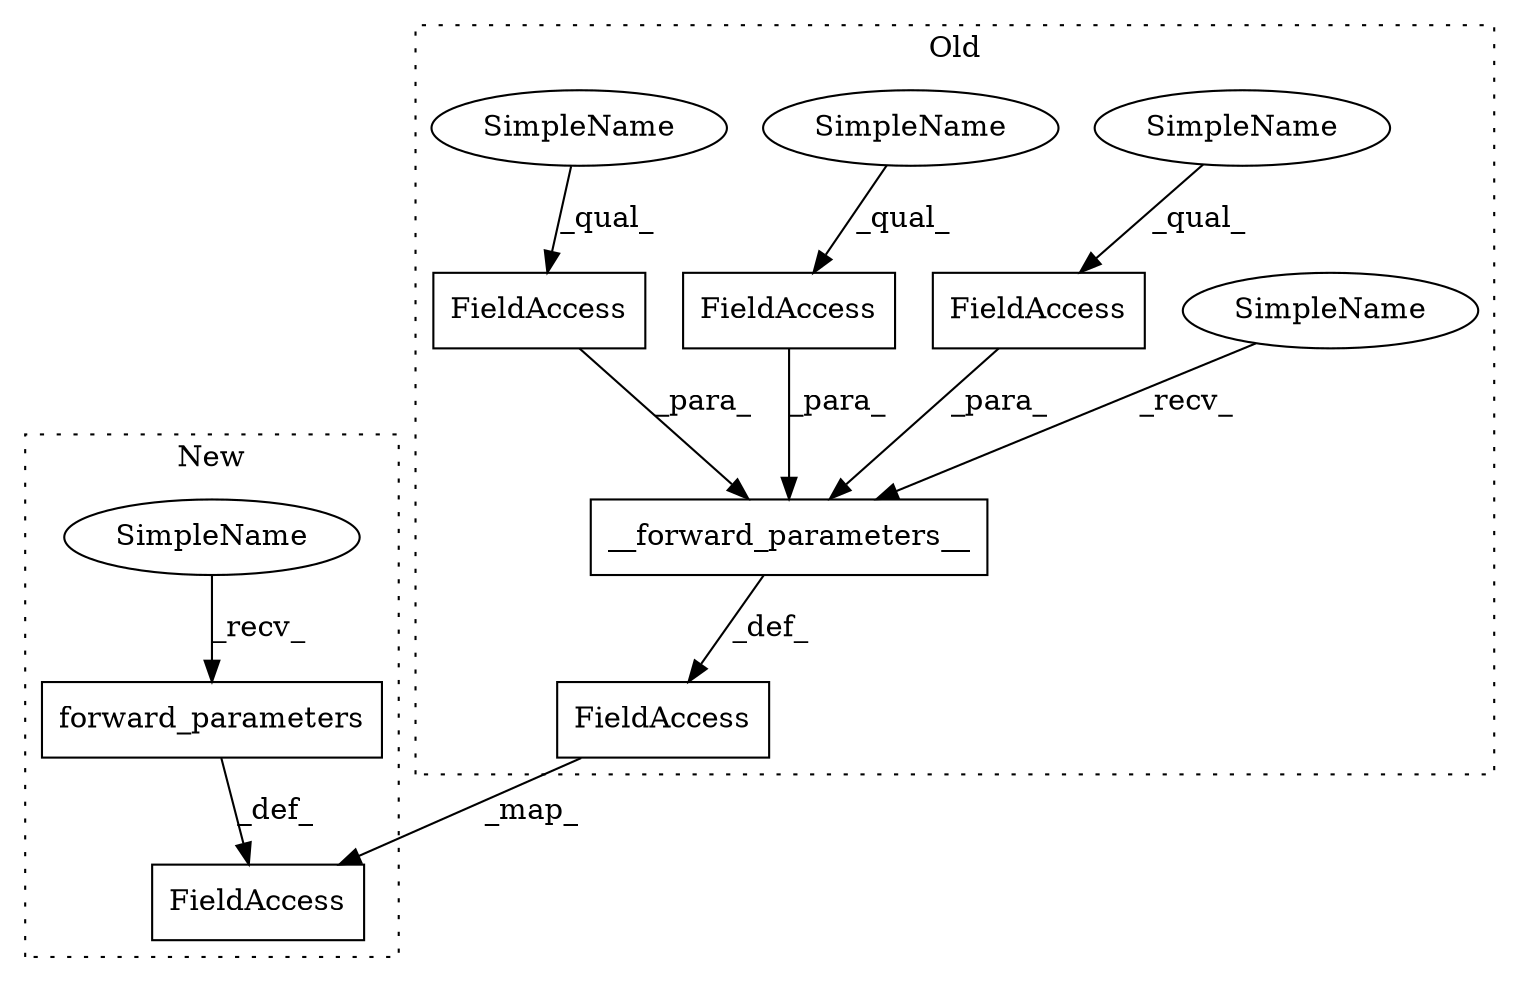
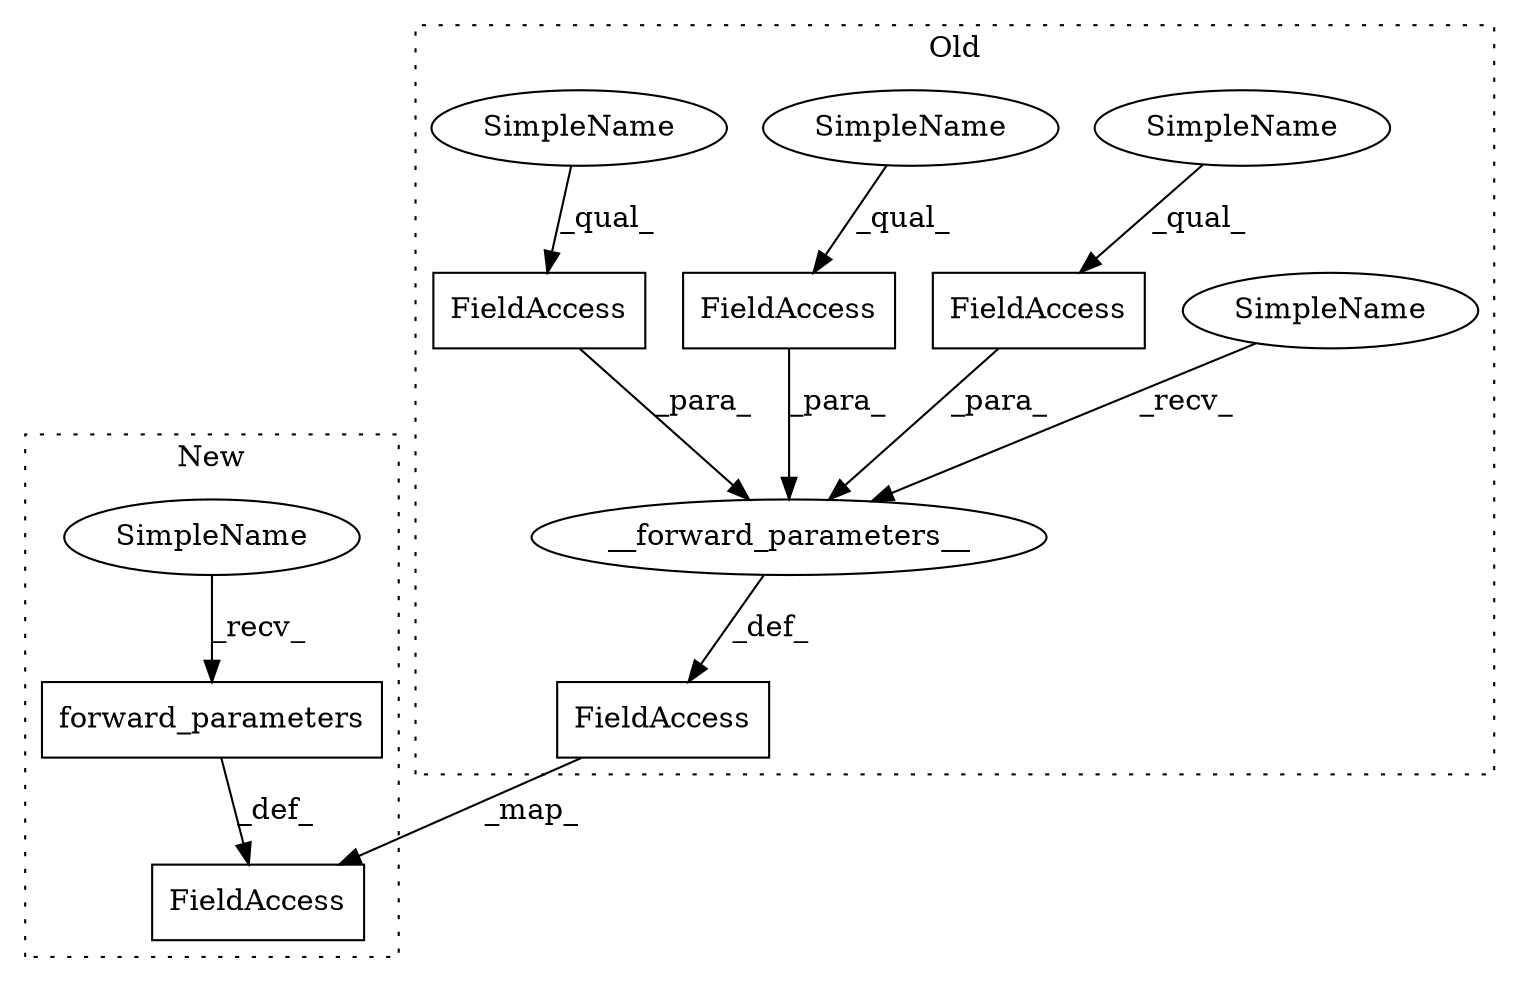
  digraph {
    node [a=22 l=4 s=3972 shape=box]
-   n1 [a=32 l="23,1" label=__forward_parameters__ s="3917,3990"]
+   n1 [a=32 l="23,1" label=__forward_parameters__ s="3917,3990" shape=ellipse]
    n2 [l=18 label=FieldAccess]
    n3 [l=12 label=FieldAccess s=3959]
    n4 [l=6 label=FieldAccess s=3952]
    n5 [l=12 label=FieldAccess s=4003]
    n6 [a=42 label=SimpleName s=3912 shape=ellipse]
    n7 [a=42 label=SimpleName s=3959 shape=ellipse]
    n8 [a=42 label=SimpleName s=3952 shape=ellipse]
    n9 [a=42 label=SimpleName shape=ellipse]
    n10 [a=32 l="19,1" label=forward_parameters s="3953,3983"]
    n11 [l=12 label=FieldAccess s=3996]
    n12 [a=42 label=SimpleName s=3948 shape=ellipse]
    subgraph cluster_1 {
      label=Old
      style=dotted
      n1
      n2
      n3
      n4
      n5
      n6
      n7
      n8
      n9
    }
    subgraph cluster_2 {
      label=New
      style=dotted
      n10
      n11
      n12
    }
    n1 -> n5 [label=_def_]
    n2 -> n1 [label=_para_]
    n3 -> n1 [label=_para_]
    n4 -> n1 [label=_para_]
    n5 -> n11 [label=_map_]
    n6 -> n1 [label=_recv_]
    n7 -> n3 [label=_qual_]
    n8 -> n4 [label=_qual_]
    n9 -> n2 [label=_qual_]
    n10 -> n11 [label=_def_]
    n12 -> n10 [label=_recv_]
  }
